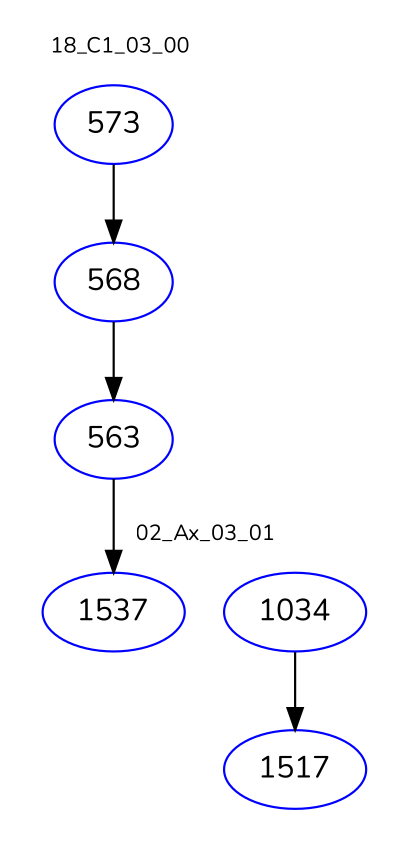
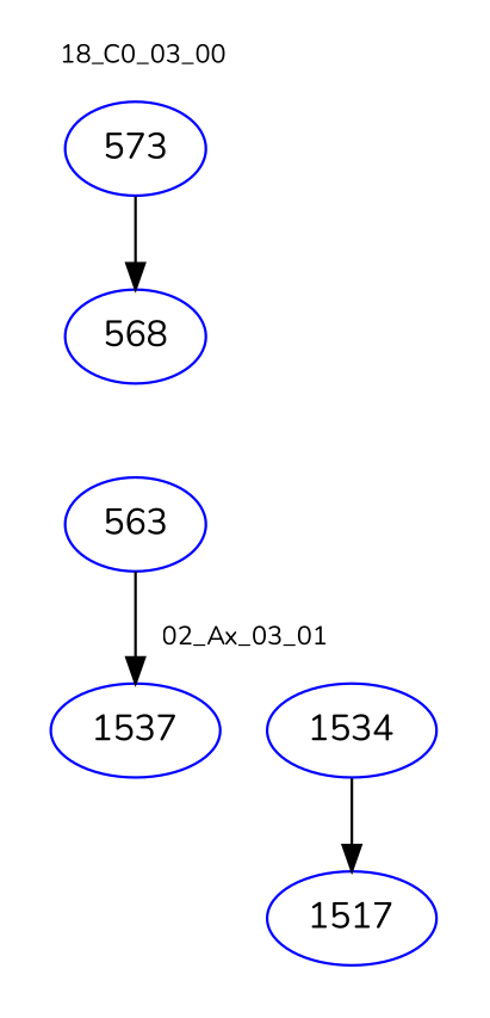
  digraph {
    fontname=Nunito
    node [color=blue fontname=Nunito]
    edge [color=black fontname=Nunito]
-   n1 [label=1034]
+   n1 [label=1534]
    n2 [label=1517]
    n3 [label=1537]
    n4 [label=568]
    n5 [label=563]
    n6 [label=573]
    subgraph cluster_1 {
      color=white
      fontsize=10
      label="02_Ax_03_01"
      n1
      n2
      n3
    }
    subgraph cluster_2 {
      color=white
      fontsize=10
-     label="18_C1_03_00"
+     label="18_C0_03_00"
      n4
      n5
      n6
    }
    n1 -> n2
-   n4 -> n5
    n5 -> n3
    n6 -> n4
  }
